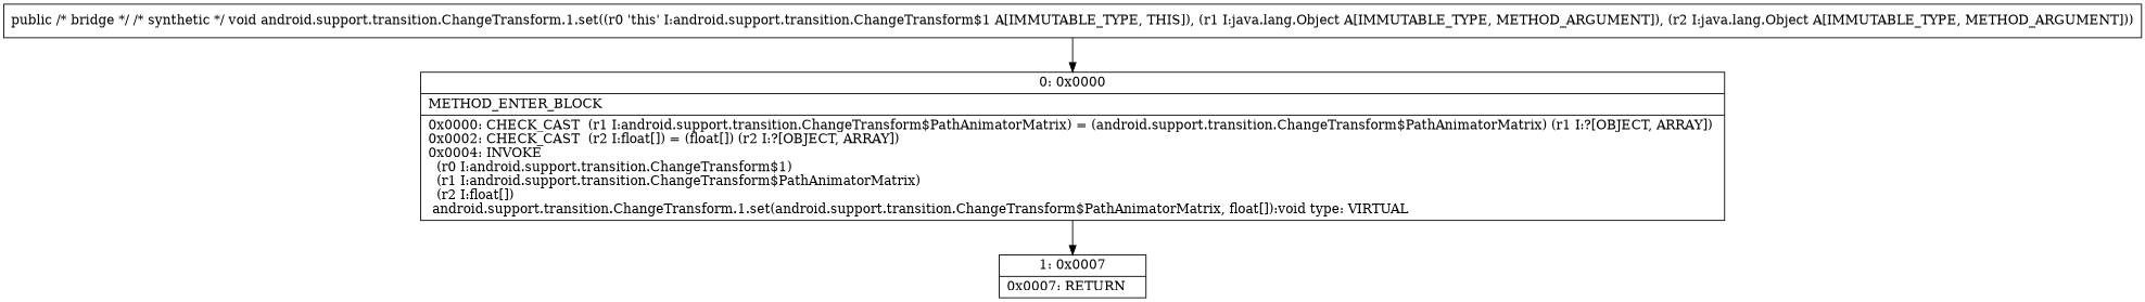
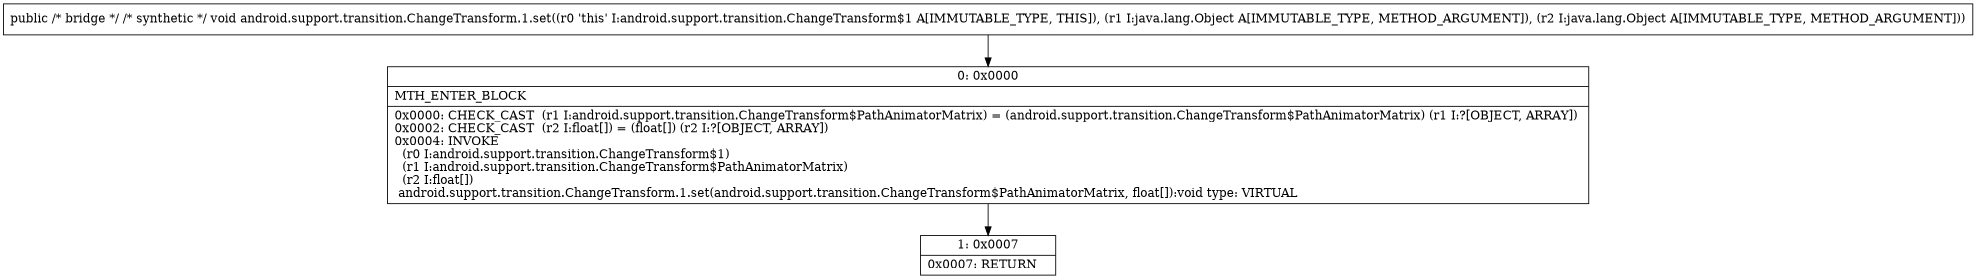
  digraph {
    node [shape=record]
-   n1 [label="{0\:\ 0x0000|METHOD_ENTER_BLOCK\l|0x0000: CHECK_CAST  (r1 I:android.support.transition.ChangeTransform$PathAnimatorMatrix) = (android.support.transition.ChangeTransform$PathAnimatorMatrix) (r1 I:?[OBJECT, ARRAY]) \l0x0002: CHECK_CAST  (r2 I:float[]) = (float[]) (r2 I:?[OBJECT, ARRAY]) \l0x0004: INVOKE  \l  (r0 I:android.support.transition.ChangeTransform$1)\l  (r1 I:android.support.transition.ChangeTransform$PathAnimatorMatrix)\l  (r2 I:float[])\l android.support.transition.ChangeTransform.1.set(android.support.transition.ChangeTransform$PathAnimatorMatrix, float[]):void type: VIRTUAL \l}"]
+   n1 [label="{0\:\ 0x0000|MTH_ENTER_BLOCK\l|0x0000: CHECK_CAST  (r1 I:android.support.transition.ChangeTransform$PathAnimatorMatrix) = (android.support.transition.ChangeTransform$PathAnimatorMatrix) (r1 I:?[OBJECT, ARRAY]) \l0x0002: CHECK_CAST  (r2 I:float[]) = (float[]) (r2 I:?[OBJECT, ARRAY]) \l0x0004: INVOKE  \l  (r0 I:android.support.transition.ChangeTransform$1)\l  (r1 I:android.support.transition.ChangeTransform$PathAnimatorMatrix)\l  (r2 I:float[])\l android.support.transition.ChangeTransform.1.set(android.support.transition.ChangeTransform$PathAnimatorMatrix, float[]):void type: VIRTUAL \l}"]
    n2 [label="{1\:\ 0x0007|0x0007: RETURN   \l}"]
    n3 [label="{public \/* bridge *\/ \/* synthetic *\/ void android.support.transition.ChangeTransform.1.set((r0 'this' I:android.support.transition.ChangeTransform$1 A[IMMUTABLE_TYPE, THIS]), (r1 I:java.lang.Object A[IMMUTABLE_TYPE, METHOD_ARGUMENT]), (r2 I:java.lang.Object A[IMMUTABLE_TYPE, METHOD_ARGUMENT])) }"]
    n1 -> n2
    n3 -> n1
  }
